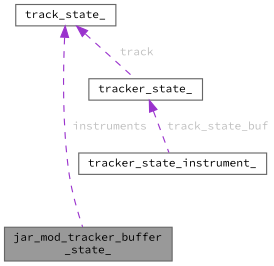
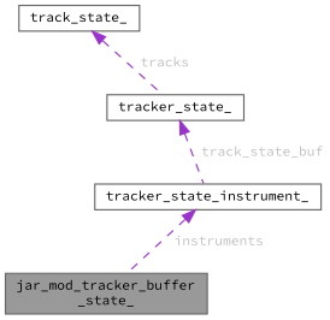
  digraph {
    fontname="Source Code Pro"
    node [color=gray40 fillcolor=white fontname="Source Code Pro" fontsize=10 shape=box style=filled]
    edge [color=darkorchid3 dir=back fontcolor=grey fontname="Source Code Pro" fontsize=10 labelfontname=Helvetica labelfontsize=10 style=dashed]
    n1 [fillcolor=grey60 fontcolor=black height=0.2 label="jar_mod_tracker_buffer\l_state_" width=0.4]
    n2 [height=0.2 label=tracker_state_instrument_ width=0.4]
    n3 [height=0.2 label=tracker_state_ width=0.4]
    n4 [height=0.2 label=track_state_ width=0.4]
-   n4 -> n1 [label=" instruments"]
+   n2 -> n1 [label=" instruments"]
    n3 -> n2 [label=" track_state_buf"]
-   n4 -> n3 [label=" track"]
+   n4 -> n3 [label=" tracks"]
  }
